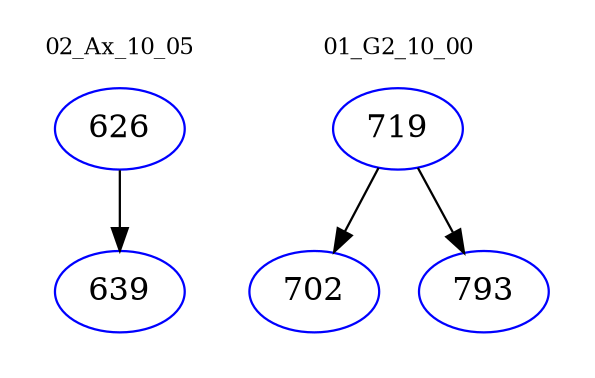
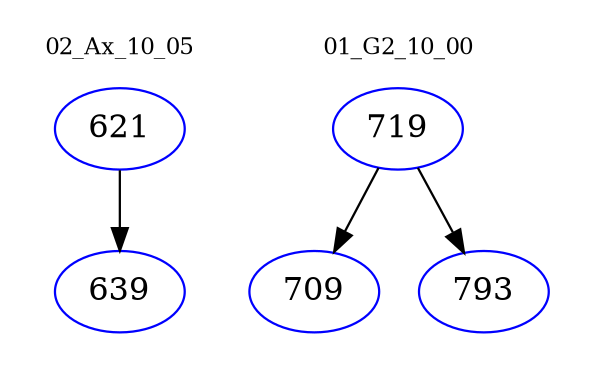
  digraph {
    node [color=blue]
    edge [color=black]
-   n1 [label=626]
+   n1 [label=621]
    n2 [label=639]
    n3 [label=719]
-   n4 [label=702]
+   n4 [label=709]
    n5 [label=793]
    subgraph cluster_1 {
      color=white
      fontsize=10
      label="02_Ax_10_05"
      n1
      n2
    }
    subgraph cluster_2 {
      color=white
      fontsize=10
      label="01_G2_10_00"
      n3
      n4
      n5
    }
    n1 -> n2
    n3 -> n4
    n3 -> n5
  }
